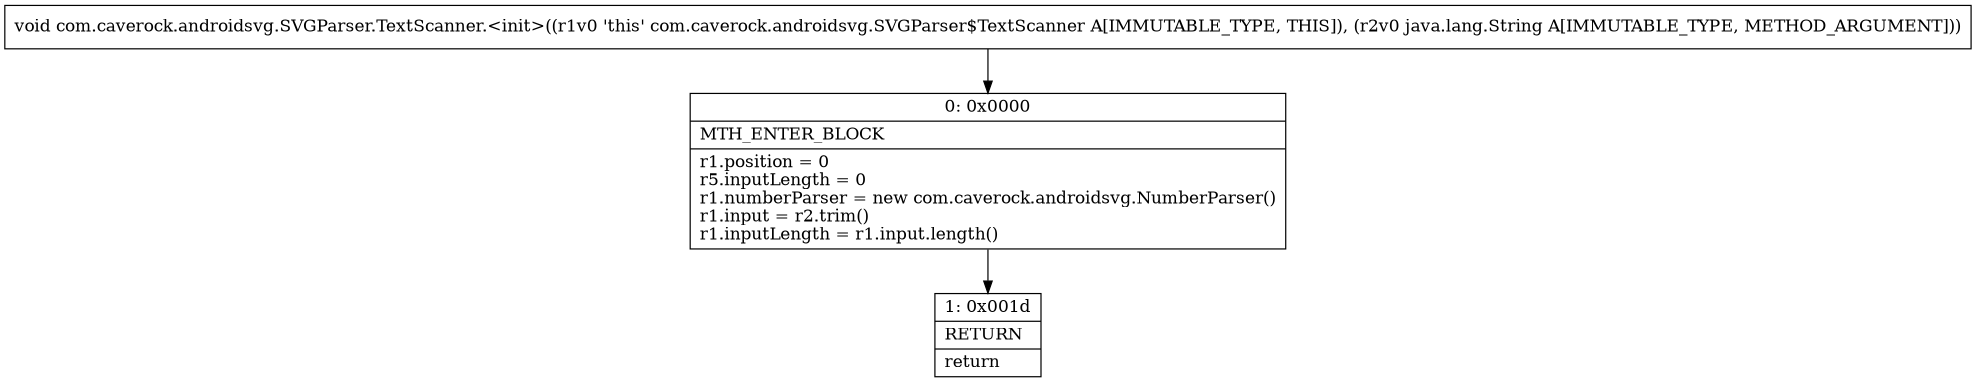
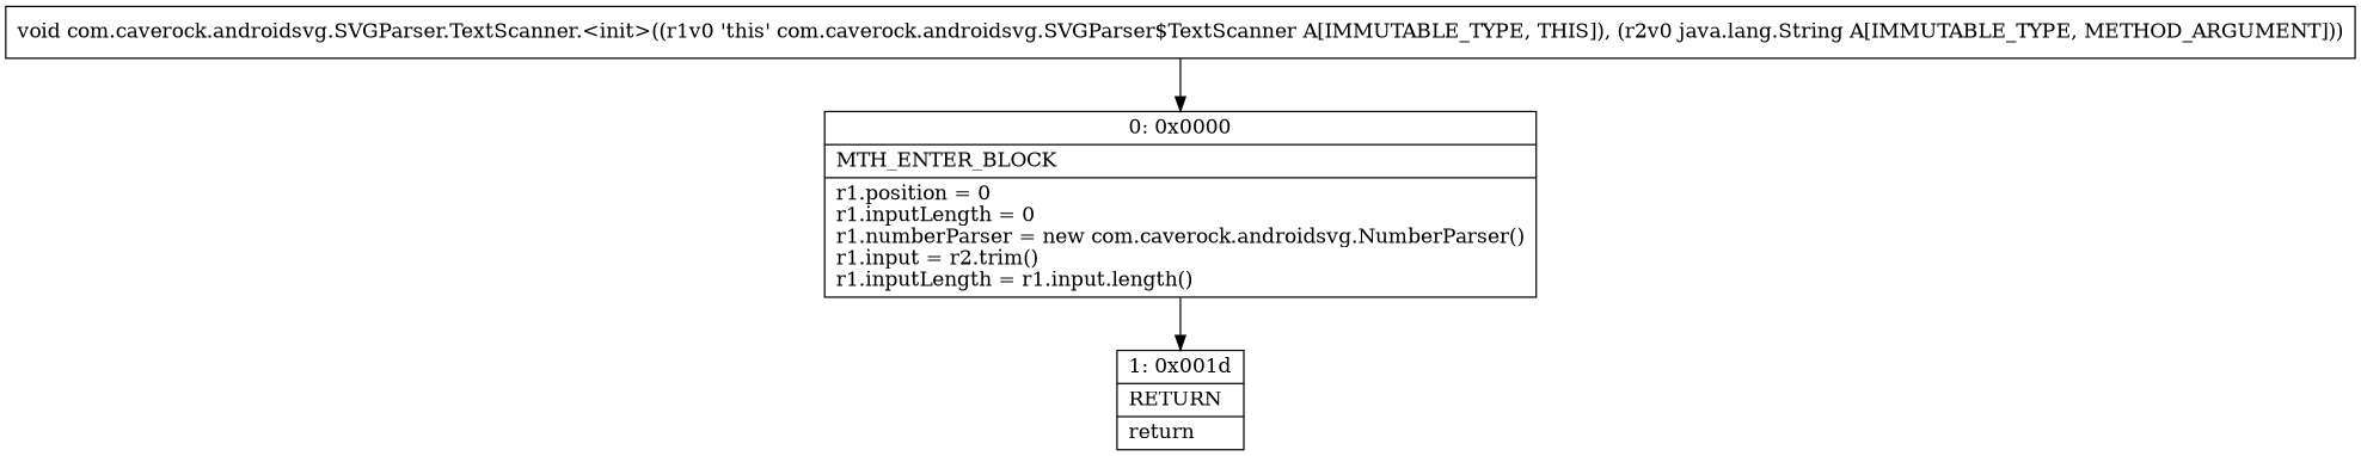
  digraph {
    node [shape=record]
-   n1 [label="{0\:\ 0x0000|MTH_ENTER_BLOCK\l|r1.position = 0\lr5.inputLength = 0\lr1.numberParser = new com.caverock.androidsvg.NumberParser()\lr1.input = r2.trim()\lr1.inputLength = r1.input.length()\l}"]
+   n1 [label="{0\:\ 0x0000|MTH_ENTER_BLOCK\l|r1.position = 0\lr1.inputLength = 0\lr1.numberParser = new com.caverock.androidsvg.NumberParser()\lr1.input = r2.trim()\lr1.inputLength = r1.input.length()\l}"]
    n2 [label="{1\:\ 0x001d|RETURN\l|return\l}"]
    n3 [label="{void com.caverock.androidsvg.SVGParser.TextScanner.\<init\>((r1v0 'this' com.caverock.androidsvg.SVGParser$TextScanner A[IMMUTABLE_TYPE, THIS]), (r2v0 java.lang.String A[IMMUTABLE_TYPE, METHOD_ARGUMENT])) }"]
    n1 -> n2
    n3 -> n1
  }
